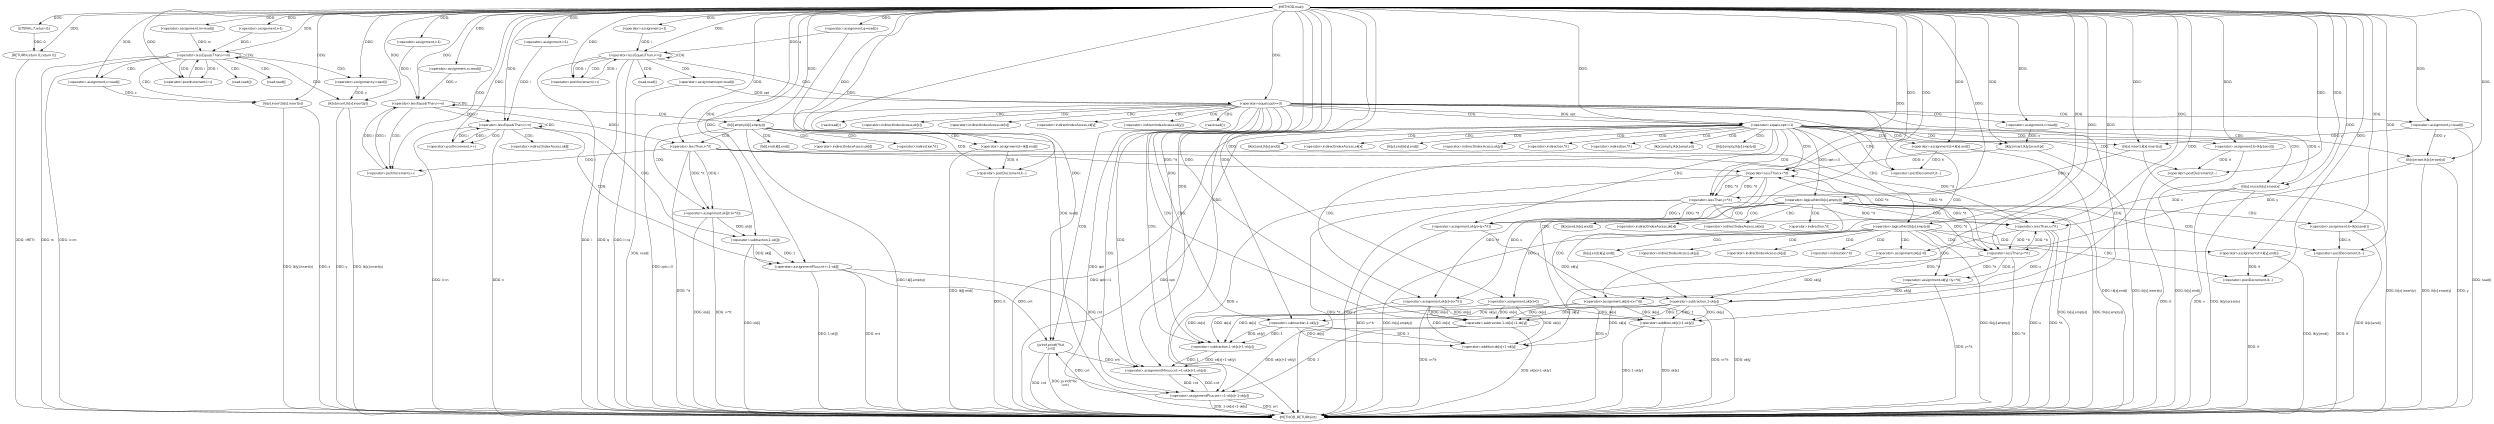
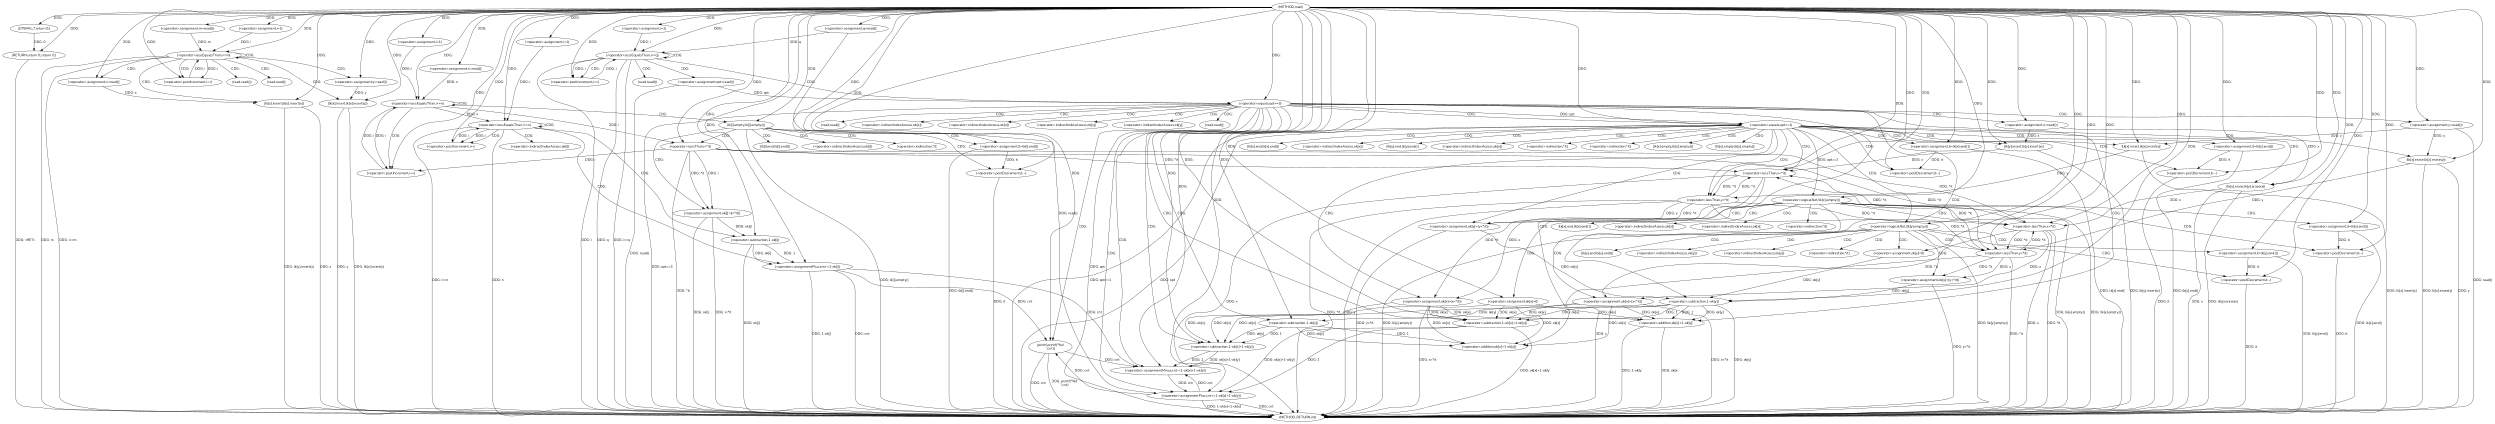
  digraph {
    fontname=Nunito
    node [fontname=Nunito]
    edge [fontname=Nunito]
    n1 [label="(METHOD,main)"]
    n2 [label="(<operator>.assignment,q=read())"]
    n3 [label="(RETURN,return 0;,return 0;)"]
    n4 [label="(<operator>.assignment,n=read())"]
    n5 [label="(<operator>.assignment,m=read())"]
    n6 [label="(<operator>.assignment,i=1)"]
    n7 [label="(<operator>.lessEqualsThan,i<=m)"]
    n8 [label="(<operator>.postIncrement,i++)"]
    n9 [label="(<operator>.assignment,i=1)"]
    n10 [label="(<operator>.lessEqualsThan,i<=n)"]
    n11 [label="(<operator>.postIncrement,i++)"]
    n12 [label="(<operator>.assignment,i=1)"]
    n13 [label="(<operator>.lessEqualsThan,i<=n)"]
    n14 [label="(<operator>.postIncrement,i++)"]
    n15 [label="(<operator>.assignmentPlus,cnt+=1-ok[i])"]
    n16 [label="(<operator>.assignment,i=1)"]
    n17 [label="(<operator>.lessEqualsThan,i<=q)"]
    n18 [label="(<operator>.postIncrement,i++)"]
    n19 [label="(LITERAL,7,return 0;)"]
    n20 [label="(lk[x].insert,lk[x].insert(y))"]
    n21 [label="(lk[y].insert,lk[y].insert(x))"]
    n22 [label="(<operator>.assignment,it=lk[i].end())"]
    n23 [label="(<operator>.postDecrement,it--)"]
    n24 [label="(<operator>.assignment,x=read())"]
    n25 [label="(<operator>.assignment,y=read())"]
    n26 [label="(lk[i].empty,lk[i].empty())"]
    n27 [label="(<operator>.subtraction,1-ok[i])"]
    n28 [label="(<operator>.equals,opt==3)"]
    n29 [label="(printf,printf(\"%d\n\",cnt))"]
    n30 [label="(<operator>.lessThan,i<*it)"]
    n31 [label="(<operator>.assignmentMinus,cnt-=1-ok[x]+1-ok[y])"]
    n32 [label="(<operator>.assignmentPlus,cnt+=1-ok[x]+1-ok[y])"]
    n33 [label="(<operator>.assignment,x=read())"]
    n34 [label="(<operator>.assignment,y=read())"]
    n35 [label="(<operator>.equals,opt==1)"]
    n36 [label="(<operator>.subtraction,1-ok[x]+1-ok[y])"]
    n37 [label="(lk[x].insert,lk[x].insert(y))"]
    n38 [label="(lk[y].insert,lk[y].insert(x))"]
    n39 [label="(<operator>.assignment,it=lk[x].end())"]
    n40 [label="(<operator>.postDecrement,it--)"]
    n41 [label="(<operator>.assignment,it=lk[y].end())"]
    n42 [label="(<operator>.postDecrement,it--)"]
    n43 [label="(<operator>.subtraction,1-ok[x]+1-ok[y])"]
    n44 [label="(lk[x].erase,lk[x].erase(y))"]
    n45 [label="(lk[y].erase,lk[y].erase(x))"]
    n46 [label="(<operator>.subtraction,1-ok[y])"]
    n47 [label="(<operator>.lessThan,x<*it)"]
    n48 [label="(<operator>.lessThan,y<*it)"]
    n49 [label="(<operator>.logicalNot,!lk[x].empty())"]
    n50 [label="(<operator>.logicalNot,!lk[y].empty())"]
    n51 [label="(<operator>.subtraction,1-ok[y])"]
    n52 [label="(<operator>.assignment,it=lk[x].end())"]
    n53 [label="(<operator>.postDecrement,it--)"]
    n54 [label="(<operator>.assignment,ok[x]=0)"]
    n55 [label="(<operator>.assignment,it=lk[y].end())"]
    n56 [label="(<operator>.postDecrement,it--)"]
    n57 [label="(<operator>.assignment,ok[y]=0)"]
    n58 [label="(<operator>.lessThan,x<*it)"]
    n59 [label="(<operator>.lessThan,y<*it)"]
    n60 [label="(METHOD_RETURN,int)"]
    n61 [label="(read,read())"]
    n62 [label="(read,read())"]
    n63 [label="(<operator>.indirectIndexAccess,ok[i])"]
    n64 [label="(<operator>.assignment,opt=read())"]
    n65 [label="(read,read())"]
    n66 [label="(<operator>.assignment,ok[i]=(i<*it))"]
    n67 [label="(lk[i].end,lk[i].end())"]
    n68 [label="(<operator>.indirectIndexAccess,ok[i])"]
    n69 [label="(<operator>.indirection,*it)"]
    n70 [label="(<operator>.addition,ok[x]+1-ok[y])"]
    n71 [label="(<operator>.addition,ok[x]+1-ok[y])"]
    n72 [label="(read,read())"]
    n73 [label="(read,read())"]
    n74 [label="(<operator>.indirectIndexAccess,ok[x])"]
    n75 [label="(<operator>.indirectIndexAccess,ok[x])"]
    n76 [label="(<operator>.indirectIndexAccess,ok[y])"]
    n77 [label="(<operator>.indirectIndexAccess,ok[y])"]
    n78 [label="(<operator>.assignment,ok[x]=(x<*it))"]
    n79 [label="(<operator>.assignment,ok[y]=(y<*it))"]
    n80 [label="(lk[x].end,lk[x].end())"]
    n81 [label="(<operator>.indirectIndexAccess,ok[x])"]
    n82 [label="(lk[y].end,lk[y].end())"]
    n83 [label="(<operator>.indirectIndexAccess,ok[y])"]
    n84 [label="(<operator>.indirection,*it)"]
    n85 [label="(<operator>.indirection,*it)"]
    n86 [label="(lk[x].empty,lk[x].empty())"]
    n87 [label="(lk[y].empty,lk[y].empty())"]
    n88 [label="(<operator>.assignment,ok[x]=(x<*it))"]
    n89 [label="(lk[x].end,lk[x].end())"]
    n90 [label="(<operator>.indirectIndexAccess,ok[x])"]
    n91 [label="(<operator>.indirectIndexAccess,ok[x])"]
    n92 [label="(<operator>.indirection,*it)"]
    n93 [label="(<operator>.assignment,ok[y]=(y<*it))"]
    n94 [label="(lk[y].end,lk[y].end())"]
    n95 [label="(<operator>.indirectIndexAccess,ok[y])"]
    n96 [label="(<operator>.indirectIndexAccess,ok[y])"]
    n97 [label="(<operator>.indirection,*it)"]
    n1 -> n2 [label="DDG: "]
    n1 -> n3 [label="DDG: "]
    n1 -> n4 [label="DDG: "]
    n1 -> n5 [label="DDG: "]
    n1 -> n6 [label="DDG: "]
    n1 -> n7 [label="DDG: "]
    n1 -> n8 [label="DDG: "]
    n1 -> n9 [label="DDG: "]
    n1 -> n10 [label="DDG: "]
    n1 -> n11 [label="DDG: "]
    n1 -> n12 [label="DDG: "]
    n1 -> n13 [label="DDG: "]
    n1 -> n14 [label="DDG: "]
    n1 -> n15 [label="DDG: "]
    n1 -> n16 [label="DDG: "]
    n1 -> n17 [label="DDG: "]
    n1 -> n18 [label="DDG: "]
    n1 -> n19 [label="DDG: "]
    n1 -> n20 [label="DDG: "]
    n1 -> n21 [label="DDG: "]
    n1 -> n22 [label="DDG: "]
    n1 -> n23 [label="DDG: "]
    n1 -> n24 [label="DDG: "]
    n1 -> n25 [label="DDG: "]
    n1 -> n26 [label="DDG: "]
    n1 -> n27 [label="DDG: "]
    n1 -> n28 [label="DDG: "]
    n1 -> n29 [label="DDG: "]
    n1 -> n30 [label="DDG: "]
    n1 -> n31 [label="DDG: "]
    n1 -> n32 [label="DDG: "]
    n1 -> n33 [label="DDG: "]
    n1 -> n34 [label="DDG: "]
    n1 -> n35 [label="DDG: "]
    n1 -> n36 [label="DDG: "]
    n1 -> n37 [label="DDG: "]
    n1 -> n38 [label="DDG: "]
    n1 -> n39 [label="DDG: "]
    n1 -> n40 [label="DDG: "]
    n1 -> n41 [label="DDG: "]
    n1 -> n42 [label="DDG: "]
    n1 -> n43 [label="DDG: "]
    n1 -> n44 [label="DDG: "]
    n1 -> n45 [label="DDG: "]
    n1 -> n46 [label="DDG: "]
    n1 -> n47 [label="DDG: "]
    n1 -> n48 [label="DDG: "]
    n1 -> n49 [label="DDG: "]
    n1 -> n50 [label="DDG: "]
    n1 -> n51 [label="DDG: "]
    n1 -> n52 [label="DDG: "]
    n1 -> n53 [label="DDG: "]
    n1 -> n54 [label="DDG: "]
    n1 -> n55 [label="DDG: "]
    n1 -> n56 [label="DDG: "]
    n1 -> n57 [label="DDG: "]
    n1 -> n58 [label="DDG: "]
    n1 -> n59 [label="DDG: "]
    n2 -> n17 [label="DDG: q"]
    n2 -> n32 [label="DDG: read()"]
    n3 -> n60 [label="DDG: <RET>"]
    n4 -> n10 [label="DDG: n"]
    n5 -> n7 [label="DDG: m"]
    n6 -> n7 [label="DDG: i"]
    n7 -> n7 [label="CDG: "]
    n7 -> n8 [label="DDG: i"]
    n7 -> n8 [label="CDG: "]
    n7 -> n20 [label="CDG: "]
    n7 -> n21 [label="CDG: "]
    n7 -> n24 [label="CDG: "]
    n7 -> n25 [label="CDG: "]
    n7 -> n60 [label="DDG: m"]
    n7 -> n60 [label="DDG: i<=m"]
    n7 -> n61 [label="CDG: "]
    n7 -> n62 [label="CDG: "]
    n8 -> n7 [label="DDG: i"]
    n9 -> n10 [label="DDG: i"]
    n10 -> n10 [label="CDG: "]
    n10 -> n11 [label="DDG: i"]
    n10 -> n11 [label="CDG: "]
    n10 -> n13 [label="DDG: n"]
    n10 -> n26 [label="CDG: "]
    n10 -> n30 [label="DDG: i"]
    n11 -> n10 [label="DDG: i"]
    n12 -> n13 [label="DDG: i"]
    n13 -> n13 [label="CDG: "]
    n13 -> n14 [label="DDG: i"]
    n13 -> n14 [label="CDG: "]
    n13 -> n15 [label="CDG: "]
    n13 -> n27 [label="CDG: "]
    n13 -> n60 [label="DDG: n"]
    n13 -> n60 [label="DDG: i<=n"]
    n13 -> n63 [label="CDG: "]
    n14 -> n13 [label="DDG: i"]
    n15 -> n29 [label="DDG: cnt"]
    n15 -> n31 [label="DDG: cnt"]
    n15 -> n60 [label="DDG: cnt"]
    n15 -> n60 [label="DDG: 1-ok[i]"]
    n16 -> n17 [label="DDG: i"]
    n17 -> n17 [label="CDG: "]
    n17 -> n18 [label="DDG: i"]
    n17 -> n18 [label="CDG: "]
    n17 -> n28 [label="CDG: "]
    n17 -> n60 [label="DDG: i"]
    n17 -> n60 [label="DDG: q"]
    n17 -> n60 [label="DDG: i<=q"]
    n17 -> n64 [label="CDG: "]
    n17 -> n65 [label="CDG: "]
    n18 -> n17 [label="DDG: i"]
    n19 -> n3 [label="DDG: 0"]
    n20 -> n60 [label="DDG: y"]
    n20 -> n60 [label="DDG: lk[x].insert(y)"]
    n21 -> n60 [label="DDG: x"]
    n21 -> n60 [label="DDG: lk[y].insert(x)"]
    n22 -> n23 [label="DDG: it"]
    n22 -> n60 [label="DDG: lk[i].end()"]
    n23 -> n60 [label="DDG: it"]
    n24 -> n21 [label="DDG: x"]
    n25 -> n20 [label="DDG: y"]
    n26 -> n22 [label="CDG: "]
    n26 -> n23 [label="CDG: "]
    n26 -> n30 [label="CDG: "]
    n26 -> n60 [label="DDG: lk[i].empty()"]
    n26 -> n66 [label="CDG: "]
    n26 -> n67 [label="CDG: "]
    n26 -> n68 [label="CDG: "]
    n26 -> n69 [label="CDG: "]
    n27 -> n15 [label="DDG: 1"]
    n27 -> n15 [label="DDG: ok[i]"]
    n27 -> n60 [label="DDG: ok[i]"]
    n28 -> n29 [label="CDG: "]
    n28 -> n31 [label="CDG: "]
    n28 -> n32 [label="CDG: "]
    n28 -> n33 [label="CDG: "]
    n28 -> n34 [label="CDG: "]
    n28 -> n35 [label="DDG: opt"]
    n28 -> n35 [label="CDG: "]
    n28 -> n36 [label="CDG: "]
    n28 -> n43 [label="CDG: "]
    n28 -> n46 [label="CDG: "]
    n28 -> n51 [label="CDG: "]
    n28 -> n60 [label="DDG: opt"]
    n28 -> n60 [label="DDG: opt==3"]
    n28 -> n70 [label="CDG: "]
    n28 -> n71 [label="CDG: "]
    n28 -> n72 [label="CDG: "]
    n28 -> n73 [label="CDG: "]
    n28 -> n74 [label="CDG: "]
    n28 -> n75 [label="CDG: "]
    n28 -> n76 [label="CDG: "]
    n28 -> n77 [label="CDG: "]
    n29 -> n31 [label="DDG: cnt"]
    n29 -> n60 [label="DDG: cnt"]
    n29 -> n60 [label="DDG: printf(\"%d\n\",cnt)"]
    n30 -> n11 [label="DDG: i"]
    n30 -> n47 [label="DDG: *it"]
    n30 -> n58 [label="DDG: *it"]
    n30 -> n59 [label="DDG: *it"]
    n30 -> n60 [label="DDG: *it"]
    n30 -> n66 [label="DDG: i"]
    n30 -> n66 [label="DDG: *it"]
    n31 -> n32 [label="DDG: cnt"]
    n32 -> n29 [label="DDG: cnt"]
    n32 -> n31 [label="DDG: cnt"]
    n32 -> n60 [label="DDG: cnt"]
    n32 -> n60 [label="DDG: 1-ok[x]+1-ok[y]"]
    n33 -> n38 [label="DDG: x"]
    n33 -> n45 [label="DDG: x"]
    n34 -> n37 [label="DDG: y"]
    n34 -> n44 [label="DDG: y"]
    n34 -> n60 [label="DDG: read()"]
    n35 -> n37 [label="CDG: "]
    n35 -> n38 [label="CDG: "]
    n35 -> n39 [label="CDG: "]
    n35 -> n40 [label="CDG: "]
    n35 -> n41 [label="CDG: "]
    n35 -> n42 [label="CDG: "]
    n35 -> n44 [label="CDG: "]
    n35 -> n45 [label="CDG: "]
    n35 -> n47 [label="CDG: "]
    n35 -> n48 [label="CDG: "]
    n35 -> n49 [label="DDG: opt==3"]
    n35 -> n50 [label="CDG: "]
    n35 -> n60 [label="DDG: opt"]
    n35 -> n60 [label="DDG: opt==1"]
    n35 -> n78 [label="CDG: "]
    n35 -> n79 [label="CDG: "]
    n35 -> n80 [label="CDG: "]
    n35 -> n81 [label="CDG: "]
    n35 -> n82 [label="CDG: "]
    n35 -> n83 [label="CDG: "]
    n35 -> n84 [label="CDG: "]
    n35 -> n85 [label="CDG: "]
    n35 -> n86 [label="CDG: "]
    n35 -> n87 [label="CDG: "]
    n36 -> n31 [label="DDG: 1"]
    n36 -> n31 [label="DDG: ok[x]+1-ok[y]"]
    n37 -> n48 [label="DDG: y"]
    n37 -> n60 [label="DDG: lk[x].insert(y)"]
    n38 -> n47 [label="DDG: x"]
    n38 -> n60 [label="DDG: lk[y].insert(x)"]
    n39 -> n40 [label="DDG: it"]
    n39 -> n60 [label="DDG: lk[x].end()"]
    n41 -> n42 [label="DDG: it"]
    n41 -> n60 [label="DDG: lk[y].end()"]
    n42 -> n60 [label="DDG: it"]
    n43 -> n32 [label="DDG: 1"]
    n43 -> n32 [label="DDG: ok[x]+1-ok[y]"]
    n43 -> n60 [label="DDG: ok[x]+1-ok[y]"]
    n44 -> n59 [label="DDG: y"]
    n44 -> n60 [label="DDG: y"]
    n44 -> n60 [label="DDG: lk[x].erase(y)"]
    n45 -> n58 [label="DDG: x"]
    n45 -> n60 [label="DDG: x"]
    n45 -> n60 [label="DDG: lk[y].erase(x)"]
    n46 -> n36 [label="DDG: ok[y]"]
    n46 -> n36 [label="DDG: 1"]
    n46 -> n70 [label="DDG: ok[y]"]
    n46 -> n70 [label="DDG: 1"]
    n47 -> n48 [label="DDG: *it"]
    n47 -> n60 [label="DDG: x"]
    n47 -> n78 [label="DDG: *it"]
    n47 -> n78 [label="DDG: x"]
    n48 -> n47 [label="DDG: *it"]
    n48 -> n58 [label="DDG: *it"]
    n48 -> n59 [label="DDG: *it"]
    n48 -> n60 [label="DDG: y"]
    n48 -> n60 [label="DDG: *it"]
    n48 -> n79 [label="DDG: y"]
    n48 -> n79 [label="DDG: *it"]
    n49 -> n52 [label="CDG: "]
    n49 -> n53 [label="CDG: "]
-   n49 -> n54 [label="DDG: y"]
+   n49 -> n54 [label="CDG: "]
    n49 -> n58 [label="CDG: "]
    n49 -> n60 [label="DDG: lk[x].empty()"]
    n49 -> n60 [label="DDG: !lk[x].empty()"]
    n49 -> n88 [label="CDG: "]
    n49 -> n89 [label="CDG: "]
    n49 -> n90 [label="CDG: "]
    n49 -> n91 [label="CDG: "]
    n49 -> n92 [label="CDG: "]
    n50 -> n55 [label="CDG: "]
    n50 -> n56 [label="CDG: "]
    n50 -> n57 [label="CDG: "]
    n50 -> n59 [label="CDG: "]
    n50 -> n60 [label="DDG: lk[y].empty()"]
    n50 -> n60 [label="DDG: !lk[y].empty()"]
    n50 -> n93 [label="CDG: "]
    n50 -> n94 [label="CDG: "]
    n50 -> n95 [label="CDG: "]
    n50 -> n96 [label="CDG: "]
    n50 -> n97 [label="CDG: "]
    n51 -> n43 [label="DDG: ok[y]"]
    n51 -> n43 [label="DDG: 1"]
    n51 -> n46 [label="DDG: ok[y]"]
    n51 -> n60 [label="DDG: ok[y]"]
    n51 -> n71 [label="DDG: ok[y]"]
    n51 -> n71 [label="DDG: 1"]
    n52 -> n53 [label="DDG: it"]
    n52 -> n60 [label="DDG: lk[x].end()"]
    n53 -> n60 [label="DDG: it"]
    n54 -> n36 [label="DDG: ok[x]"]
    n54 -> n43 [label="DDG: ok[x]"]
    n54 -> n70 [label="DDG: ok[x]"]
    n54 -> n71 [label="DDG: ok[x]"]
    n55 -> n56 [label="DDG: it"]
    n55 -> n60 [label="DDG: lk[y].end()"]
    n56 -> n60 [label="DDG: it"]
    n57 -> n51 [label="DDG: ok[y]"]
    n58 -> n47 [label="DDG: *it"]
    n58 -> n59 [label="DDG: *it"]
    n58 -> n60 [label="DDG: x"]
    n58 -> n60 [label="DDG: *it"]
    n58 -> n88 [label="DDG: *it"]
    n58 -> n88 [label="DDG: x"]
    n59 -> n47 [label="DDG: *it"]
    n59 -> n58 [label="DDG: *it"]
    n59 -> n60 [label="DDG: y"]
    n59 -> n60 [label="DDG: *it"]
    n59 -> n93 [label="DDG: *it"]
    n59 -> n93 [label="DDG: y"]
    n64 -> n28 [label="DDG: opt"]
    n64 -> n60 [label="DDG: read()"]
    n66 -> n27 [label="DDG: ok[i]"]
    n66 -> n60 [label="DDG: ok[i]"]
    n66 -> n60 [label="DDG: i<*it"]
    n71 -> n60 [label="DDG: ok[x]"]
    n71 -> n60 [label="DDG: 1-ok[y]"]
    n78 -> n36 [label="DDG: ok[x]"]
    n78 -> n43 [label="DDG: ok[x]"]
    n78 -> n60 [label="DDG: x<*it"]
    n78 -> n70 [label="DDG: ok[x]"]
    n78 -> n71 [label="DDG: ok[x]"]
    n79 -> n51 [label="DDG: ok[y]"]
    n79 -> n60 [label="DDG: y<*it"]
    n88 -> n36 [label="DDG: ok[x]"]
    n88 -> n43 [label="DDG: ok[x]"]
    n88 -> n60 [label="DDG: x<*it"]
    n88 -> n70 [label="DDG: ok[x]"]
    n88 -> n71 [label="DDG: ok[x]"]
    n93 -> n51 [label="DDG: ok[y]"]
    n93 -> n60 [label="DDG: y<*it"]
  }
